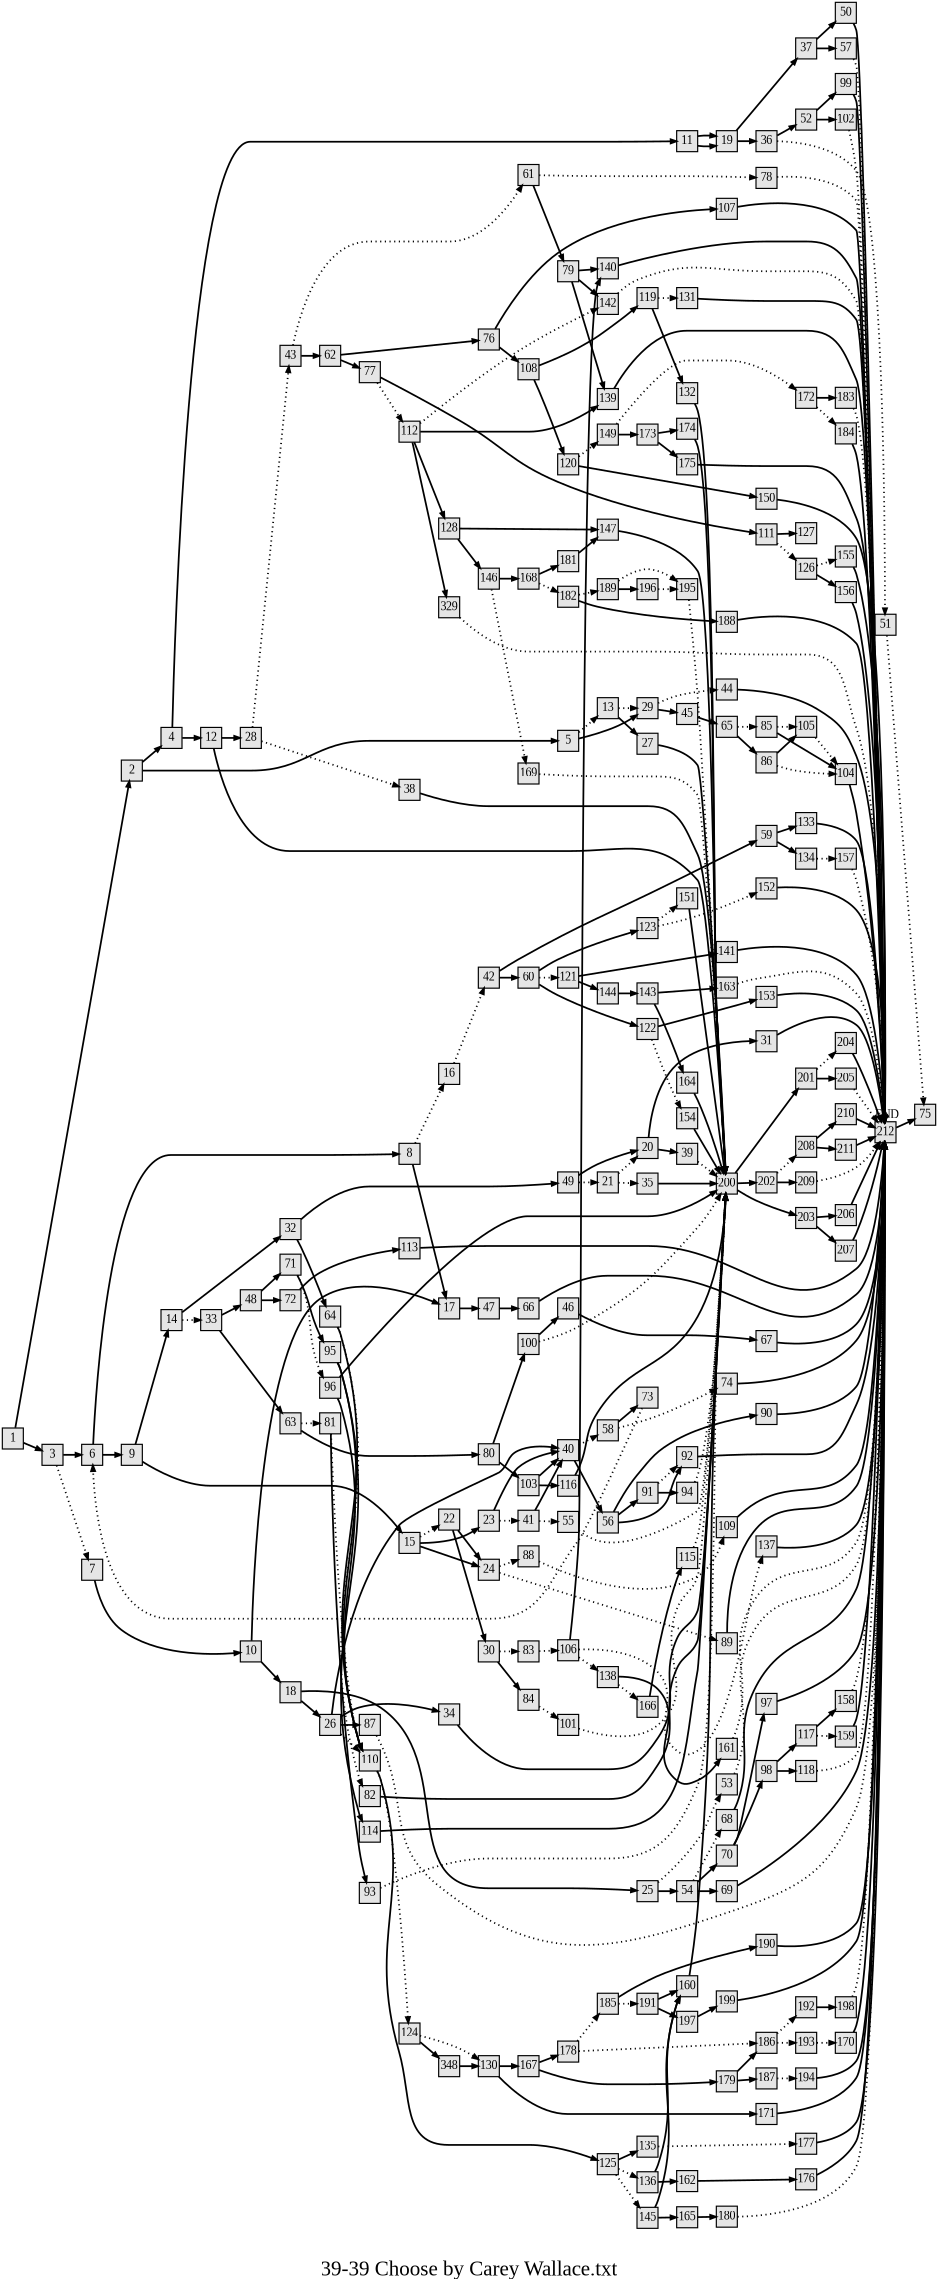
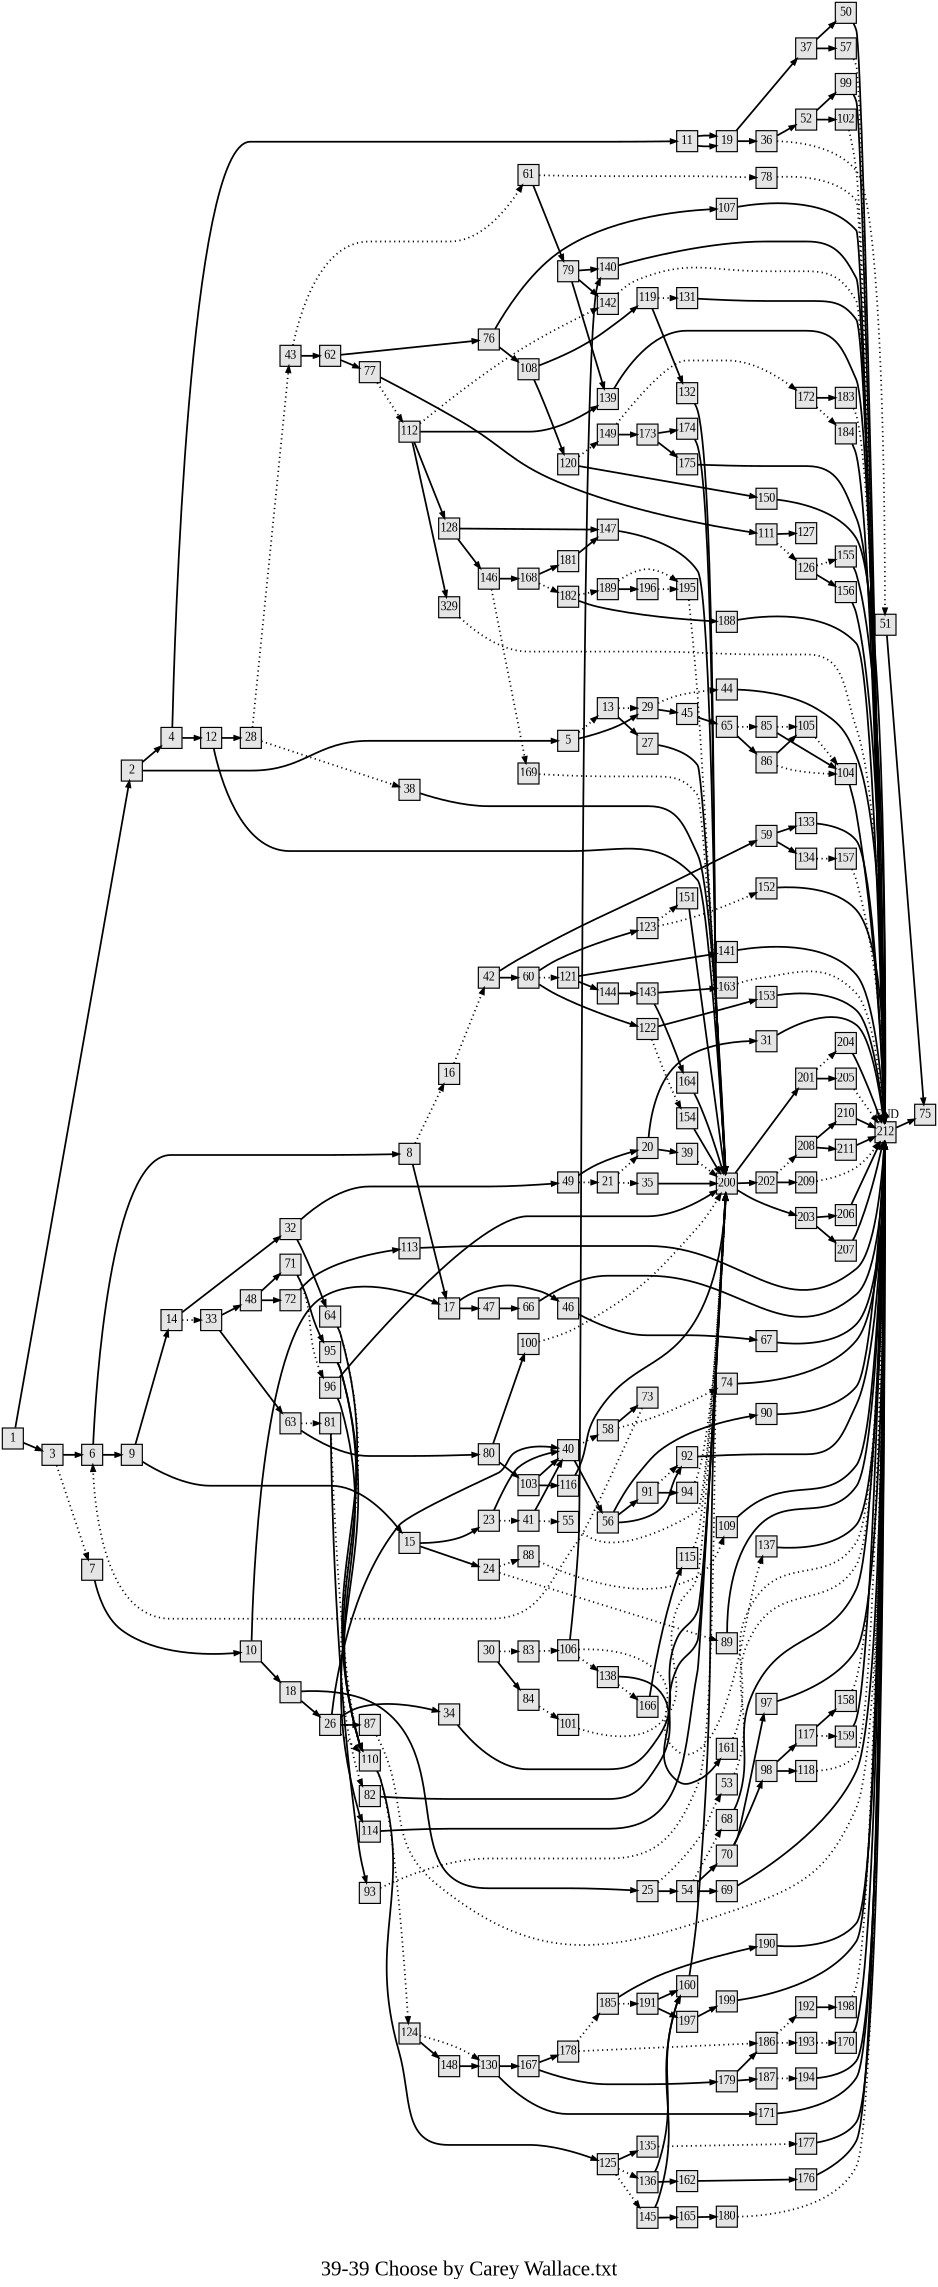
  digraph {
    fontname="Liberation Serif"
    fontsize=36
    label="39-39 Choose by Carey Wallace.txt"
    nodesep=0.35
    ordering=out
    rankdir=LR
    ranksep=0.45
    node [fillcolor=grey90 fixedsize=true fontname="Liberation Serif" fontsize=20 labelfloat=true margin="0,0" penwidth=2 regular=true shape=rect style=filled]
    edge [fontname="Liberation Serif" fontsize=12 labelfloat=true penwidth=3 style=solid]
    1
    2
    3
    4
    5
    6
    7
    11
    12
    13
    29
    8
    9
    10
    19
    28
    200
    27
    44
    45
    16
    17
    14
    15
    18
    37
    36
    43
    38
    201
    202
    203
    212 [xlabel=END]
    65
    42
    46
    47
    32
    33
-   22
    23
    24
    25
    26
    59
    60
    67
    66
    49
    64
    48
    63
    30
    40
    41
    88
    89
    53
    54
    34
    87
    110
    50
    57
    52
    51
    61
    62
    204
    205
    208
    209
    206
    207
    20
    21
    82
    71
    72
    81
    80
    83
    84
    58
    56
    55
    109
    133
    134
    123
    121
    122
    68
    70
    69
    124
    125
    99
    102
    75
    31
    39
    35
    106
    101
    73
    74
    90
    91
    92
    97
    98
    130
-   148 [label=348]
+   148
    135
    136
    145
    78
    79
    76
    77
    85
    86
    140
    137
    138
    95
    96
    113
    93
    100
    103
    94
    157
    151
    152
    141
    144
    153
    154
    142
    139
    107
    108
    111
    112
    105
    104
    114
    117
    118
    143
    119
    120
    126
    127
    128
    n158 [label=329]
    116
    158
    159
    131
    132
    149
    150
    155
    156
    147
    146
    161
    166
    115
    172
    173
    167
    171
    177
    160
    162
    165
    168
    169
    183
    184
    174
    175
    163
    164
    178
    179
    176
    180
    181
    182
    185
    186
    187
    189
    188
    190
    191
    192
    193
    194
    195
    196
    170
    197
    198
    199
    210
    211
    1 -> 2
    1 -> 3
    2 -> 4 [style=bold]
    2 -> 5
    3 -> 6 [style=bold]
    3 -> 7 [style=dotted]
    4 -> 11
    4 -> 12
    5 -> 13 [style=dotted]
    5 -> 29
    6 -> 8 [style=bold]
    6 -> 9
    7 -> 10
    11 -> 19 [style=bold]
    11 -> 19
    12 -> 28
    12 -> 200
    13 -> 29 [style=dotted]
    13 -> 27 [style=bold]
    29 -> 44 [style=dotted]
    29 -> 45
    8 -> 16 [style=dotted]
    8 -> 17
    9 -> 14
    9 -> 15
    10 -> 17 [style=bold]
    10 -> 18
    19 -> 37
    19 -> 36
    28 -> 43 [style=dotted]
    28 -> 38 [style=dotted]
    200 -> 201
    200 -> 202
    200 -> 203
    27 -> 200 [style=bold]
    44 -> 212 [style=bold]
    45 -> 65 [style=bold]
    16 -> 42 [style=dotted]
-   100 -> 46 [style=bold]
+   17 -> 46 [style=bold]
    17 -> 47 [style=bold]
    14 -> 32 [style=bold]
    14 -> 33 [style=dotted]
-   15 -> 22 [style=dotted]
    15 -> 23 [style=bold]
    15 -> 24
    18 -> 25 [style=bold]
    18 -> 26
    37 -> 50 [style=bold]
    37 -> 57
    36 -> 52 [style=bold]
    36 -> 51 [style=dotted]
    43 -> 61 [style=dotted]
    43 -> 62 [style=bold]
    38 -> 200
    201 -> 204 [style=dotted]
    201 -> 205 [style=bold]
    202 -> 208 [style=dotted]
    202 -> 209 [style=bold]
    203 -> 206
    203 -> 207
    212 -> 75
    65 -> 85 [style=dotted]
    65 -> 86
    42 -> 59 [style=bold]
    42 -> 60
    46 -> 67
    47 -> 66
    32 -> 49
    32 -> 64
    33 -> 48 [style=bold]
    33 -> 63 [style=bold]
-   22 -> 24 [style=bold]
-   22 -> 30
    23 -> 40
    23 -> 41 [style=dotted]
    24 -> 88 [style=dotted]
    24 -> 89 [style=dotted]
    25 -> 53 [style=dotted]
    25 -> 54
    26 -> 40
    26 -> 34 [style=bold]
    26 -> 87 [style=bold]
    26 -> 110 [style=dotted]
    59 -> 133 [style=bold]
    59 -> 134
    60 -> 123
    60 -> 121 [style=dotted]
    60 -> 122
    67 -> 212
    66 -> 212 [style=bold]
    49 -> 20 [style=bold]
    49 -> 21 [style=dotted]
    64 -> 110
    64 -> 82 [style=dotted]
    48 -> 71 [style=bold]
    48 -> 72
    63 -> 81 [style=dotted]
    63 -> 80
    30 -> 83 [style=dotted]
    30 -> 84 [style=bold]
    40 -> 58 [style=dotted]
    40 -> 56
    41 -> 40 [style=bold]
    41 -> 55 [style=dotted]
    88 -> 109 [style=dotted]
    89 -> 212 [style=bold]
    53 -> 212 [style=dotted]
    54 -> 68 [style=dotted]
    54 -> 70
    54 -> 69 [style=bold]
    34 -> 200
    87 -> 212 [style=dotted]
    110 -> 124 [style=dotted]
    110 -> 125
    50 -> 212 [style=bold]
    57 -> 212 [style=dotted]
    52 -> 99 [style=bold]
    52 -> 102
-   51 -> 75 [style=dotted]
+   51 -> 75
    61 -> 78 [style=dotted]
    61 -> 79 [style=bold]
    62 -> 76
    62 -> 77
    204 -> 212 [style=bold]
    205 -> 212 [style=dotted]
    208 -> 210 [style=bold]
    208 -> 211
    209 -> 212 [style=dotted]
    206 -> 212 [style=bold]
    207 -> 212 [style=bold]
    20 -> 31
    20 -> 39 [style=bold]
    21 -> 20 [style=dotted]
    21 -> 35 [style=dotted]
    82 -> 200
    71 -> 95 [style=bold]
    71 -> 96 [style=dotted]
    72 -> 113
    81 -> 110 [style=dotted]
    81 -> 93
    80 -> 100
    80 -> 103
    83 -> 106 [style=dotted]
    84 -> 101 [style=dotted]
    58 -> 73 [style=bold]
    58 -> 74 [style=dotted]
    56 -> 90
    56 -> 91
    56 -> 92 [style=bold]
    55 -> 200 [style=dotted]
    109 -> 212
    133 -> 212 [style=bold]
    134 -> 157 [style=dotted]
    123 -> 151 [style=dotted]
    123 -> 152 [style=dotted]
    121 -> 141 [style=bold]
    121 -> 144
    122 -> 153
    122 -> 154 [style=dotted]
    68 -> 212
    70 -> 97
    70 -> 98
    69 -> 212
    124 -> 130 [style=dotted]
    124 -> 148 [style=bold]
    125 -> 135
    125 -> 136 [style=dotted]
    125 -> 145 [style=dotted]
    99 -> 212 [style=bold]
    102 -> 212 [style=dotted]
    31 -> 212
    39 -> 200 [style=dotted]
    35 -> 200 [style=bold]
    106 -> 140 [style=bold]
    106 -> 137 [style=dotted]
    106 -> 138 [style=dotted]
    101 -> 200 [style=dotted]
    73 -> 6 [style=dotted]
    74 -> 212 [style=bold]
    90 -> 212
    91 -> 92 [style=dotted]
    91 -> 94 [style=bold]
    92 -> 212 [style=bold]
    97 -> 212 [style=bold]
    98 -> 117
    98 -> 118 [style=bold]
    130 -> 167 [style=bold]
    130 -> 171 [style=bold]
    148 -> 130 [style=bold]
    135 -> 177 [style=dotted]
    136 -> 160
    136 -> 162 [style=bold]
    145 -> 160 [style=bold]
    145 -> 165
    78 -> 212 [style=dotted]
    79 -> 140 [style=bold]
    79 -> 142 [style=bold]
    79 -> 139 [style=bold]
    76 -> 107 [style=bold]
    76 -> 108
    77 -> 111 [style=bold]
    77 -> 112 [style=dotted]
    85 -> 105 [style=dotted]
    85 -> 104
    86 -> 105
    86 -> 104 [style=dotted]
    140 -> 212 [style=bold]
    137 -> 212 [style=bold]
    138 -> 161
    138 -> 166 [style=dotted]
    95 -> 110 [style=bold]
    95 -> 114
    96 -> 200 [style=bold]
    96 -> 110
    113 -> 212 [style=bold]
    93 -> 200 [style=dotted]
    100 -> 200 [style=dotted]
    103 -> 40
    103 -> 116 [style=bold]
    94 -> 200 [style=dotted]
    157 -> 212 [style=dotted]
    151 -> 200
    152 -> 212 [style=bold]
    141 -> 212 [style=bold]
    144 -> 143
    153 -> 212 [style=bold]
    154 -> 200 [style=bold]
    142 -> 212 [style=dotted]
    139 -> 212
    107 -> 212 [style=bold]
    108 -> 119 [style=bold]
    108 -> 120
    111 -> 126 [style=dotted]
    111 -> 127 [style=bold]
    112 -> 142 [style=dotted]
    112 -> 139 [style=bold]
    112 -> 128 [style=bold]
    112 -> n158
    105 -> 104 [style=dotted]
    104 -> 212 [style=bold]
    114 -> 200
    117 -> 158
    117 -> 159 [style=dotted]
    118 -> 212 [style=dotted]
    143 -> 163 [style=bold]
    143 -> 164
    119 -> 131 [style=dotted]
    119 -> 132
    120 -> 149 [style=dotted]
    120 -> 150 [style=bold]
    126 -> 155 [style=dotted]
    126 -> 156 [style=bold]
    128 -> 147 [style=bold]
    128 -> 146 [style=bold]
    n158 -> 212 [style=dotted]
    116 -> 200
    158 -> 212 [style=dotted]
    159 -> 212
    131 -> 212
    132 -> 200 [style=bold]
    149 -> 172 [style=dotted]
    149 -> 173 [style=bold]
    150 -> 212 [style=bold]
    155 -> 212 [style=bold]
    156 -> 212 [style=bold]
    147 -> 200 [style=bold]
    146 -> 168
    146 -> 169 [style=dotted]
    161 -> 212 [style=dotted]
    166 -> 115
    115 -> 200 [style=dotted]
    172 -> 183 [style=bold]
    172 -> 184 [style=dotted]
    173 -> 174
    173 -> 175 [style=bold]
    167 -> 178
    167 -> 179
    171 -> 212 [style=bold]
    177 -> 212 [style=bold]
    160 -> 200 [style=bold]
    162 -> 176 [style=bold]
    165 -> 180 [style=bold]
    168 -> 181
    168 -> 182 [style=dotted]
    169 -> 200 [style=dotted]
    183 -> 212 [style=dotted]
    184 -> 212 [style=bold]
    174 -> 200
    175 -> 212
    163 -> 212 [style=dotted]
    164 -> 200
    178 -> 185 [style=dotted]
    178 -> 186 [style=dotted]
    179 -> 186 [style=bold]
    179 -> 187 [style=bold]
    176 -> 212 [style=bold]
    180 -> 212 [style=dotted]
    181 -> 147
    182 -> 189 [style=dotted]
    182 -> 188 [style=bold]
    185 -> 190
    185 -> 191 [style=dotted]
    186 -> 192 [style=dotted]
    186 -> 193 [style=dotted]
    187 -> 194 [style=dotted]
    189 -> 195 [style=dotted]
    189 -> 196
    188 -> 212
    190 -> 212
    191 -> 160 [style=bold]
    191 -> 197 [style=bold]
    192 -> 198
    193 -> 170 [style=dotted]
    194 -> 212 [style=bold]
    195 -> 200 [style=dotted]
    196 -> 195 [style=dotted]
    170 -> 212 [style=bold]
    197 -> 199
    198 -> 212 [style=dotted]
    199 -> 212 [style=bold]
    210 -> 212
    211 -> 212
  }
